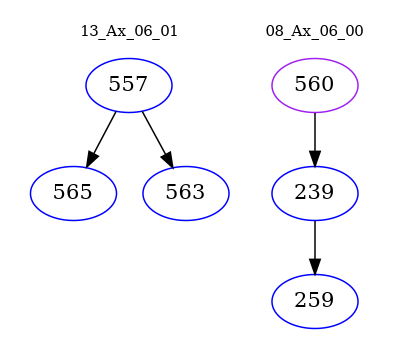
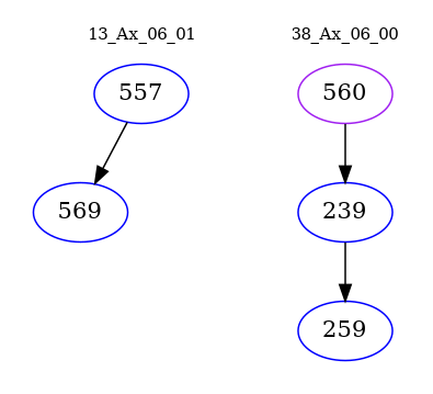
  digraph {
    node [color=blue]
    edge [color=black]
-   n1 [label=565]
+   n1 [label=569]
    n2 [label=557]
-   n3 [label=563]
    n4 [color=purple label=560]
    n5 [label=239]
    n6 [label=259]
    subgraph cluster_1 {
      color=white
      fontsize=10
      label="13_Ax_06_01"
      n1
      n2
-     n3
    }
    subgraph cluster_2 {
      color=white
      fontsize=10
-     label="08_Ax_06_00"
+     label="38_Ax_06_00"
      n4
      n5
      n6
    }
    n2 -> n1
-   n2 -> n3
    n4 -> n5
    n5 -> n6
  }
